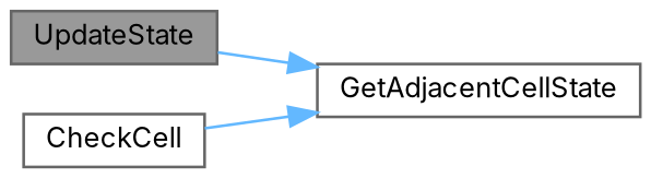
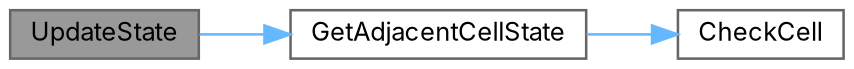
  digraph {
    fontname=Inter
    rankdir=LR
    node [color=grey40 fillcolor=white fontname=Inter fontsize=10 shape=box style=filled]
    edge [color=steelblue1 fontname=Inter fontsize=10 labelfontname=Helvetica labelfontsize=10 style=solid]
    n1 [color=gray40 fillcolor=grey60 fontcolor=black height=0.2 label=UpdateState width=0.4]
    n2 [height=0.2 label=GetAdjacentCellState width=0.4]
    n3 [height=0.2 label=CheckCell width=0.4]
    n1 -> n2
-   n3 -> n2
+   n2 -> n3
  }
